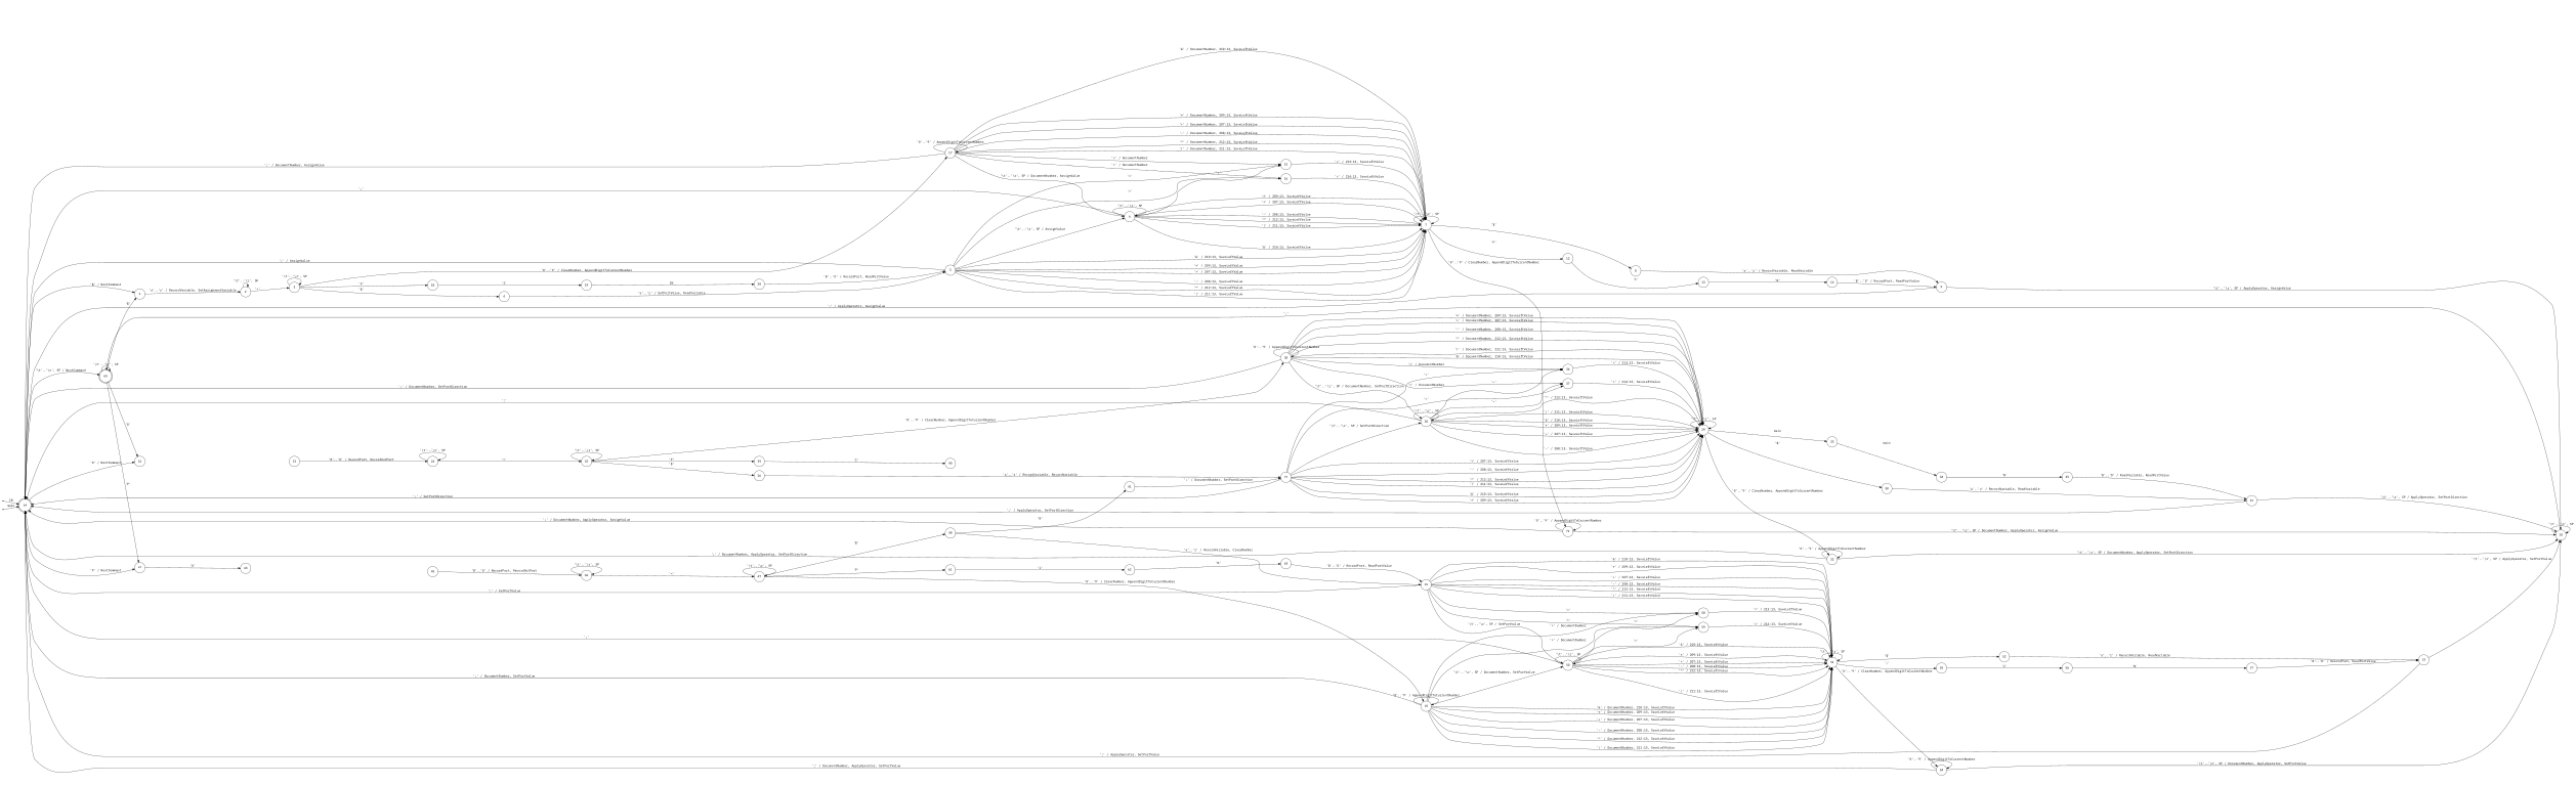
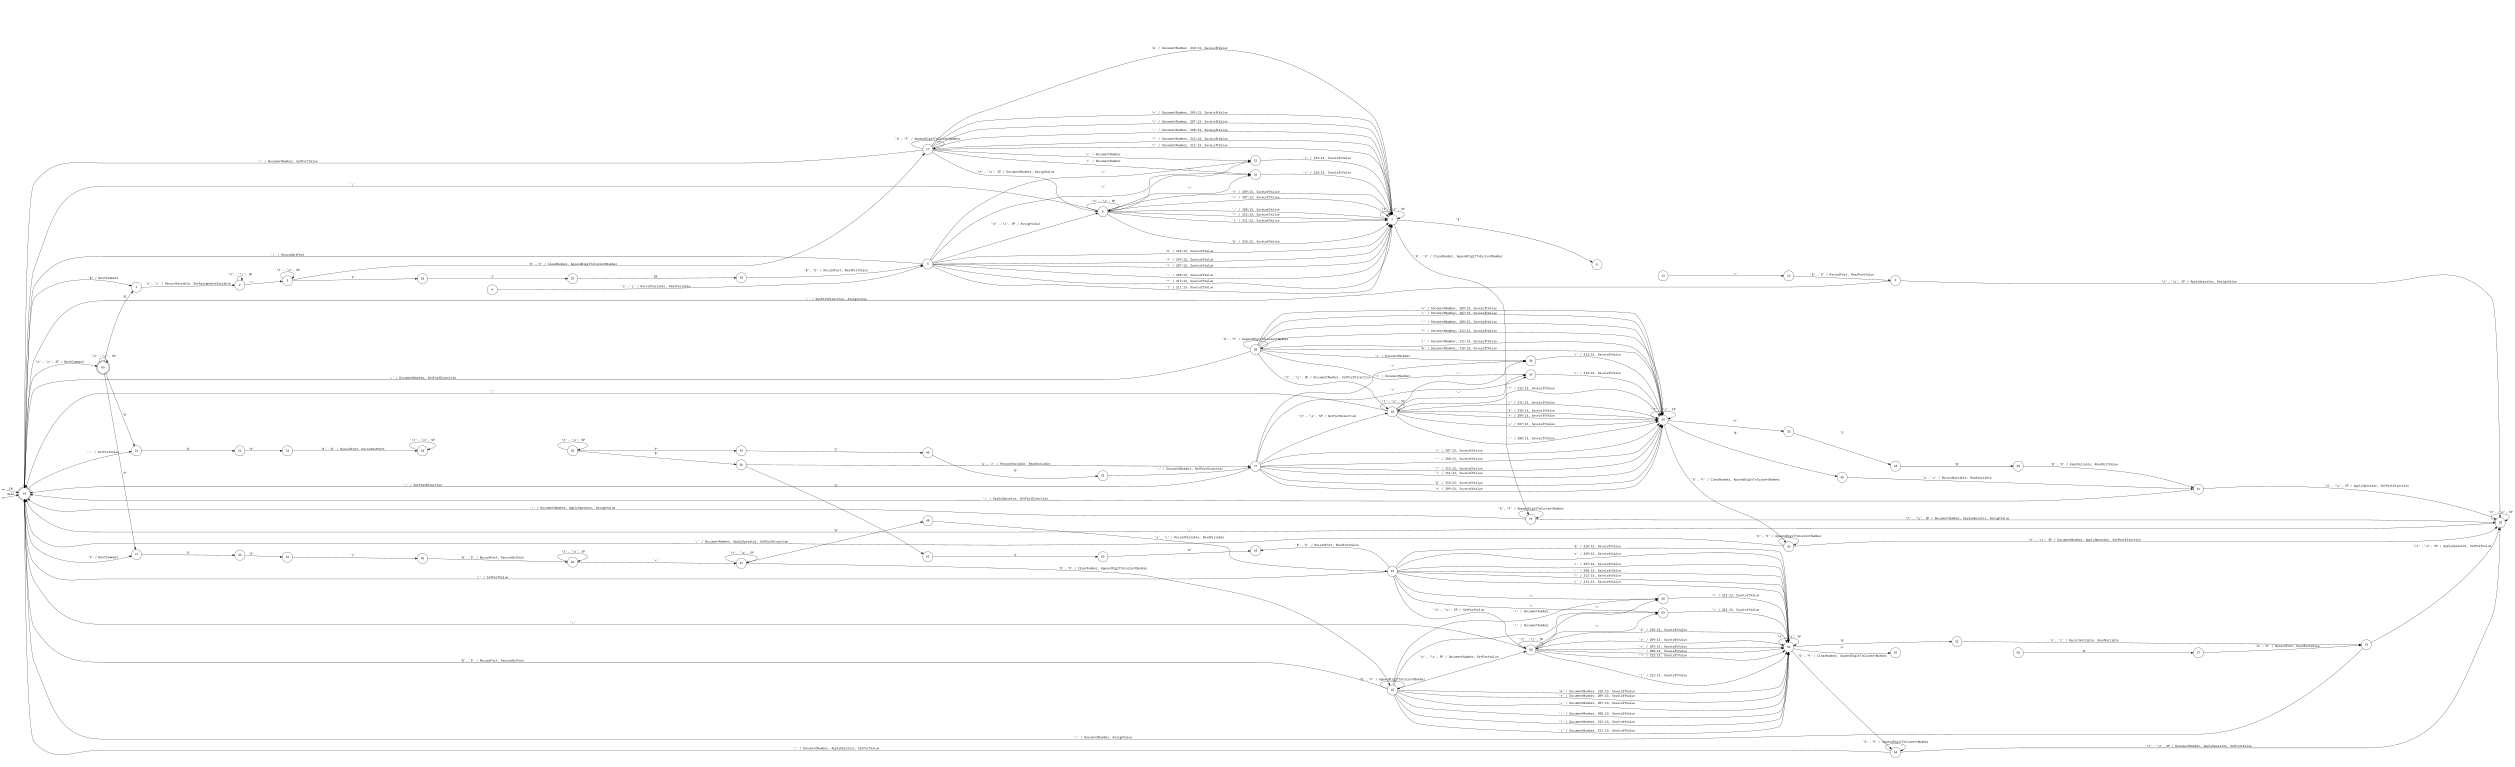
  digraph {
    fontname="IBM Plex Mono"
    rankdir=LR
    node [fontname="IBM Plex Mono" shape=circle fixedsize=true]
    edge [fontname="IBM Plex Mono"]
    ENTRY [shape=point fixedsize=""]
    64 [height=0.65 shape=doublecircle]
    65 [height=0.65 shape=doublecircle]
    1 [height=0.65]
    21 [height=0.65]
    42 [height=0.65]
    en_64 [shape=point fixedsize=""]
    2 [height=0.65]
+   22 [height=0.65]
    43 [height=0.65]
    3 [height=0.65]
    4 [height=0.65]
    17 [height=0.65]
    18 [height=0.65]
    5 [height=0.65]
    6 [height=0.65]
    7 [height=0.65]
    15 [height=0.65]
    16 [height=0.65]
    19 [height=0.65]
    8 [height=0.65]
    n22 [height=0.65 label=71]
-   12 [height=0.65]
    20 [height=0.65]
    9 [height=0.65]
    10 [height=0.65]
    13 [height=0.65]
    14 [height=0.65]
    23 [height=0.65]
    24 [height=0.65]
    25 [height=0.65]
    26 [height=0.65]
    38 [height=0.65]
    39 [height=0.65]
    27 [height=0.65]
    28 [height=0.65]
    29 [height=0.65]
    36 [height=0.65]
    37 [height=0.65]
    40 [height=0.65]
    30 [height=0.65]
    32 [height=0.65]
    33 [height=0.65]
    41 [height=0.65]
    31 [height=0.65]
    34 [height=0.65]
    35 [height=0.65]
+   44 [height=0.65]
    45 [height=0.65]
    46 [height=0.65]
    47 [height=0.65]
    48 [height=0.65]
    60 [height=0.65]
    61 [height=0.65]
    49 [height=0.65]
    50 [height=0.65]
    51 [height=0.65]
    58 [height=0.65]
    59 [height=0.65]
    62 [height=0.65]
    52 [height=0.65]
    54 [height=0.65]
    55 [height=0.65]
    63 [height=0.65]
    53 [height=0.65]
    56 [height=0.65]
    57 [height=0.65]
    ENTRY -> 64 [label=IN]
    64 -> 65 [label="'\\t'..'\\r', SP / NextCommand"]
    64 -> 1 [label="'$' / NextCommand"]
-   64 -> 21 [label="'D' / NextCommand"]
+   64 -> 21 [label="';' / SetPortValue"]
    64 -> 42 [label="'P' / NextCommand"]
    65 -> 65 [label="'\\t'..'\\r', SP"]
    65 -> 1 [label="'$'"]
    65 -> 21 [label="'D'"]
    65 -> 42 [label="'P'"]
    1 -> 2 [label="'a'..'z' / RecordVariable, SetAssignmentVariable"]
+   21 -> 22 [label="'D'"]
    42 -> 43 [label="'O'"]
    en_64 -> 64 [label=main]
    2 -> 2 [label="'\\t'..'\\r', SP"]
    2 -> 3 [label="'='"]
+   22 -> 23 [label="'R'"]
+   43 -> 44 [label="'R'"]
    3 -> 3 [label="'\\t'..'\\r', SP"]
-   3 -> 4 [label="'$'"]
    3 -> 17 [label="'0'..'9' / ClearNumber, AppendDigitToCurrentNumber"]
    3 -> 18 [label="'P'"]
-   4 -> 5 [label="'a'..'z' / SetPortValue, ReadVariable"]
-   17 -> 64 [label="';' / DocumentNumber, AssignValue"]
+   4 -> 5 [label="'a'..'z' / RecordVariable, ReadVariable"]
+   17 -> 64 [label="';' / DocumentNumber, SetPortValue"]
    17 -> 17 [label="'0'..'9' / AppendDigitToCurrentNumber"]
    17 -> 6 [label="'\\t'..'\\r', SP / DocumentNumber, AssignValue"]
    17 -> 7 [label="'&' / DocumentNumber, 210:13, SaveLeftValue"]
    17 -> 7 [label="'*' / DocumentNumber, 209:13, SaveLeftValue"]
    17 -> 7 [label="'+' / DocumentNumber, 207:13, SaveLeftValue"]
    17 -> 7 [label="'-' / DocumentNumber, 208:13, SaveLeftValue"]
    17 -> 7 [label="'^' / DocumentNumber, 212:13, SaveLeftValue"]
    17 -> 7 [label="'|' / DocumentNumber, 211:13, SaveLeftValue"]
    17 -> 15 [label="'<' / DocumentNumber"]
    17 -> 16 [label="'>' / DocumentNumber"]
    18 -> 19 [label="'I'"]
-   5 -> 64 [label="';' / AssignValue"]
+   5 -> 64 [label="';' / RecordOutPort"]
    5 -> 6 [label="'\\t'..'\\r', SP / AssignValue"]
    5 -> 7 [label="'&' / 210:13, SaveLeftValue"]
    5 -> 7 [label="'*' / 209:13, SaveLeftValue"]
    5 -> 7 [label="'+' / 207:13, SaveLeftValue"]
    5 -> 7 [label="'-' / 208:13, SaveLeftValue"]
    5 -> 7 [label="'^' / 212:13, SaveLeftValue"]
    5 -> 7 [label="'|' / 211:13, SaveLeftValue"]
    5 -> 15 [label="'<'"]
    5 -> 16 [label="'>'"]
    6 -> 64 [label="';'"]
    6 -> 6 [label="'\\t'..'\\r', SP"]
    6 -> 7 [label="'&' / 210:13, SaveLeftValue"]
    6 -> 7 [label="'*' / 209:13, SaveLeftValue"]
    6 -> 7 [label="'+' / 207:13, SaveLeftValue"]
    6 -> 7 [label="'-' / 208:13, SaveLeftValue"]
    6 -> 7 [label="'^' / 212:13, SaveLeftValue"]
    6 -> 7 [label="'|' / 211:13, SaveLeftValue"]
    6 -> 15 [label="'<'"]
+   6 -> 16 [label="'>'"]
    7 -> 7 [label="'\\t'..'\\r', SP"]
    7 -> 8 [label="'$'"]
    7 -> n22 [label="'0'..'9' / ClearNumber, AppendDigitToCurrentNumber"]
-   7 -> 12 [label="'P'"]
    15 -> 7 [label="'<' / 213:13, SaveLeftValue"]
    16 -> 7 [label="'>' / 214:13, SaveLeftValue"]
    19 -> 20 [label=IN]
-   8 -> 9 [label="'a'..'z' / RecordVariable, ReadVariable"]
    n22 -> 64 [label="';' / DocumentNumber, ApplyOperator, AssignValue"]
    n22 -> n22 [label="'0'..'9' / AppendDigitToCurrentNumber"]
    n22 -> 10 [label="'\\t'..'\\r', SP / DocumentNumber, ApplyOperator, AssignValue"]
-   12 -> 13 [label="'I'"]
    20 -> 5 [label="'B'..'D' / RecordPort, ReadPortValue"]
-   9 -> 64 [label="';' / ApplyOperator, AssignValue"]
+   9 -> 64 [label="';' / SetPortDirection, AssignValue"]
    9 -> 10 [label="'\\t'..'\\r', SP / ApplyOperator, AssignValue"]
-   10 -> 65 [label="';'"]
+   10 -> 64 [label="';'"]
    10 -> 10 [label="'\\t'..'\\r', SP"]
-   13 -> 14 [label="'N'"]
+   13 -> 14 [label="'='"]
    14 -> 9 [label="'B'..'D' / RecordPort, ReadPortValue"]
    23 -> 24 [label="'B'..'D' / RecordPort, RecordOutPort"]
    24 -> 24 [label="'\\t'..'\\r', SP"]
-   24 -> 25 [label="'='"]
    25 -> 25 [label="'\\t'..'\\r', SP"]
    25 -> 26 [label="'$'"]
-   25 -> 38 [label="'0'..'9' / ClearNumber, AppendDigitToCurrentNumber"]
    25 -> 39 [label="'P'"]
-   26 -> 27 [label="'a'..'z' / RecordVariable, RecordVariable"]
+   26 -> 27 [label="'a'..'z' / RecordVariable, ReadVariable"]
    38 -> 64 [label="';' / DocumentNumber, SetPortDirection"]
    38 -> 38 [label="'0'..'9' / AppendDigitToCurrentNumber"]
    38 -> 28 [label="'\\t'..'\\r', SP / DocumentNumber, SetPortDirection"]
    38 -> 29 [label="'&' / DocumentNumber, 210:13, SaveLeftValue"]
    38 -> 29 [label="'*' / DocumentNumber, 209:13, SaveLeftValue"]
    38 -> 29 [label="'+' / DocumentNumber, 207:13, SaveLeftValue"]
    38 -> 29 [label="'-' / DocumentNumber, 208:13, SaveLeftValue"]
    38 -> 29 [label="'^' / DocumentNumber, 212:13, SaveLeftValue"]
    38 -> 29 [label="'|' / DocumentNumber, 211:13, SaveLeftValue"]
    38 -> 36 [label="'<' / DocumentNumber"]
    38 -> 37 [label="'>' / DocumentNumber"]
    39 -> 40 [label="'I'"]
    27 -> 64 [label="';' / SetPortDirection"]
    27 -> 28 [label="'\\t'..'\\r', SP / SetPortDirection"]
    27 -> 29 [label="'&' / 210:13, SaveLeftValue"]
    27 -> 29 [label="'*' / 209:13, SaveLeftValue"]
    27 -> 29 [label="'+' / 207:13, SaveLeftValue"]
    27 -> 29 [label="'-' / 208:13, SaveLeftValue"]
    27 -> 29 [label="'^' / 212:13, SaveLeftValue"]
    27 -> 29 [label="'|' / 211:13, SaveLeftValue"]
    27 -> 36 [label="'<'"]
    27 -> 37 [label="'>'"]
    28 -> 64 [label="';'"]
    28 -> 28 [label="'\\t'..'\\r', SP"]
    28 -> 29 [label="'&' / 210:13, SaveLeftValue"]
    28 -> 29 [label="'*' / 209:13, SaveLeftValue"]
    28 -> 29 [label="'+' / 207:13, SaveLeftValue"]
    28 -> 29 [label="'-' / 208:13, SaveLeftValue"]
    28 -> 29 [label="'^' / 212:13, SaveLeftValue"]
    28 -> 29 [label="'|' / 211:13, SaveLeftValue"]
    28 -> 36 [label="'<'"]
    28 -> 37 [label="'>'"]
    29 -> 29 [label="'\\t'..'\\r', SP"]
    29 -> 30 [label="'$'"]
    29 -> 32 [label="'0'..'9' / ClearNumber, AppendDigitToCurrentNumber"]
-   29 -> 33 [label=main]
+   29 -> 33 [label="'P'"]
    36 -> 29 [label="'<' / 213:13, SaveLeftValue"]
    37 -> 29 [label="'>' / 214:13, SaveLeftValue"]
-   48 -> 41 [label="'N'"]
+   40 -> 41 [label="'N'"]
    30 -> 31 [label="'a'..'z' / RecordVariable, ReadVariable"]
    32 -> 64 [label="';' / DocumentNumber, ApplyOperator, SetPortDirection"]
    32 -> 10 [label="'\\t'..'\\r', SP / DocumentNumber, ApplyOperator, SetPortDirection"]
    32 -> 32 [label="'0'..'9' / AppendDigitToCurrentNumber"]
-   33 -> 34 [label=main]
+   33 -> 34 [label="'I'"]
    41 -> 27 [label="';' / DocumentNumber, SetPortDirection"]
    31 -> 64 [label="';' / ApplyOperator, SetPortDirection"]
    31 -> 10 [label="'\\t'..'\\r', SP / ApplyOperator, SetPortDirection"]
    34 -> 35 [label="'N'"]
    35 -> 31 [label="'B'..'D' / ReadVariable, ReadPortValue"]
+   44 -> 45 [label="'T'"]
    45 -> 46 [label="'B'..'D' / RecordPort, RecordOutPort"]
    46 -> 46 [label="'\\t'..'\\r', SP"]
    46 -> 47 [label="'='"]
    47 -> 47 [label="'\\t'..'\\r', SP"]
    47 -> 48 [label="'$'"]
    47 -> 60 [label="'0'..'9' / ClearNumber, AppendDigitToCurrentNumber"]
-   47 -> 61 [label="'P'"]
-   48 -> 49 [label="'a'..'z' / RecordVariable, ClearNumber"]
-   60 -> 64 [label="';' / DocumentNumber, SetPortValue"]
+   26 -> 61 [label="'P'"]
+   48 -> 49 [label="'a'..'z' / RecordVariable, ReadVariable"]
+   60 -> 64 [label="'B'..'D' / RecordPort, RecordOutPort"]
    60 -> 60 [label="'0'..'9' / AppendDigitToCurrentNumber"]
    60 -> 50 [label="'\\t'..'\\r', SP / DocumentNumber, SetPortValue"]
    60 -> 51 [label="'&' / DocumentNumber, 210:13, SaveLeftValue"]
    60 -> 51 [label="'*' / DocumentNumber, 209:13, SaveLeftValue"]
    60 -> 51 [label="'+' / DocumentNumber, 207:13, SaveLeftValue"]
    60 -> 51 [label="'-' / DocumentNumber, 208:13, SaveLeftValue"]
    60 -> 51 [label="'^' / DocumentNumber, 212:13, SaveLeftValue"]
    60 -> 51 [label="'|' / DocumentNumber, 211:13, SaveLeftValue"]
    60 -> 58 [label="'<' / DocumentNumber"]
    60 -> 59 [label="'>' / DocumentNumber"]
    61 -> 62 [label="'I'"]
    49 -> 64 [label="';' / SetPortValue"]
    49 -> 50 [label="'\\t'..'\\r', SP / SetPortValue"]
    49 -> 51 [label="'&' / 210:13, SaveLeftValue"]
    49 -> 51 [label="'*' / 209:13, SaveLeftValue"]
    49 -> 51 [label="'+' / 207:13, SaveLeftValue"]
    49 -> 51 [label="'-' / 208:13, SaveLeftValue"]
    49 -> 51 [label="'^' / 212:13, SaveLeftValue"]
    49 -> 51 [label="'|' / 211:13, SaveLeftValue"]
    49 -> 58 [label="'<'"]
    49 -> 59 [label="'>'"]
    50 -> 64 [label="';'"]
    50 -> 50 [label="'\\t'..'\\r', SP"]
    50 -> 51 [label="'&' / 210:13, SaveLeftValue"]
    50 -> 51 [label="'*' / 209:13, SaveLeftValue"]
    50 -> 51 [label="'+' / 207:13, SaveLeftValue"]
    50 -> 51 [label="'-' / 208:13, SaveLeftValue"]
    50 -> 51 [label="'^' / 212:13, SaveLeftValue"]
    50 -> 51 [label="'|' / 211:13, SaveLeftValue"]
    50 -> 58 [label="'<'"]
    50 -> 59 [label="'>'"]
    51 -> 51 [label="'\\t'..'\\r', SP"]
    51 -> 52 [label="'$'"]
    51 -> 54 [label="'0'..'9' / ClearNumber, AppendDigitToCurrentNumber"]
-   51 -> 55 [label="';'"]
+   51 -> 55 [label="'P'"]
    58 -> 51 [label="'<' / 213:13, SaveLeftValue"]
    59 -> 51 [label="'>' / 214:13, SaveLeftValue"]
    62 -> 63 [label="'N'"]
    52 -> 53 [label="'a'..'z' / RecordVariable, ReadVariable"]
    54 -> 64 [label="';' / DocumentNumber, ApplyOperator, SetPortValue"]
    54 -> 10 [label="'\\t'..'\\r', SP / DocumentNumber, ApplyOperator, SetPortValue"]
    54 -> 54 [label="'0'..'9' / AppendDigitToCurrentNumber"]
-   55 -> 56 [label="'I'"]
-   63 -> 49 [label="'B'..'D' / RecordPort, ReadPortValue"]
-   53 -> 64 [label="';' / ApplyOperator, SetPortValue"]
+   49 -> 63 [label="'B'..'D' / RecordPort, ReadPortValue"]
+   53 -> 64 [label="';' / DocumentNumber, AssignValue"]
    53 -> 10 [label="'\\t'..'\\r', SP / ApplyOperator, SetPortValue"]
    56 -> 57 [label="'N'"]
    57 -> 53 [label="'B'..'D' / RecordPort, ReadPortValue"]
  }
